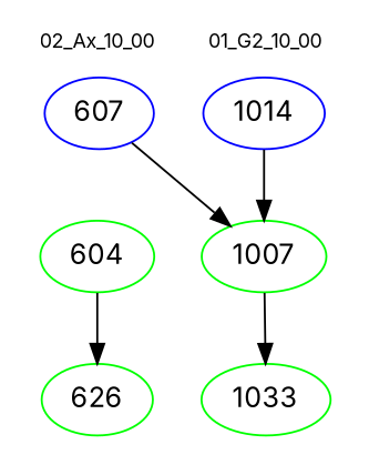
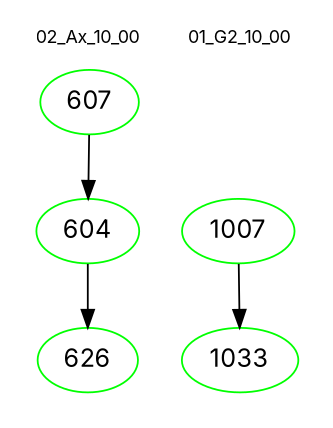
  digraph {
    fontname=Inter
    node [color=green fontname=Inter]
    edge [color=black fontname=Inter]
-   n1 [color=blue label=607]
+   n1 [label=607]
    n2 [label=604]
    n3 [label=626]
-   n4 [color=blue label=1014]
    n5 [label=1007]
    n6 [label=1033]
    subgraph cluster_1 {
      color=white
      fontsize=10
      label="02_Ax_10_00"
      n1
      n2
      n3
    }
    subgraph cluster_2 {
      color=white
      fontsize=10
      label="01_G2_10_00"
-     n4
      n5
      n6
    }
-   n1 -> n5
+   n1 -> n2
    n2 -> n3
-   n4 -> n5
    n5 -> n6
  }
